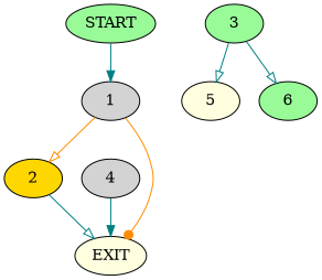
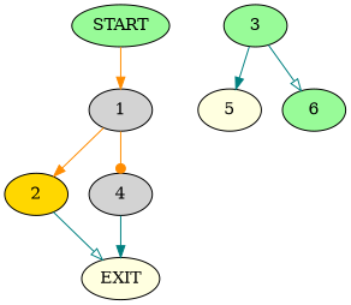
  digraph {
    node [fillcolor=palegreen style=filled]
    edge [arrowhead=onormal color=teal]
    n1 [label=START]
    1 [fillcolor=lightgrey]
    2 [fillcolor=gold]
    4 [fillcolor=lightgrey]
    n5 [fillcolor=lightyellow label=EXIT]
    5 [fillcolor=lightyellow]
    3
    6
-   n1 -> 1 [arrowhead=normal]
-   1 -> 2 [color=darkorange]
-   1 -> n5 [arrowhead=dot color=darkorange]
+   n1 -> 1 [arrowhead=normal color=darkorange]
+   1 -> 2 [arrowhead=normal color=darkorange]
+   1 -> 4 [arrowhead=dot color=darkorange]
    2 -> n5
    4 -> n5 [arrowhead=normal]
-   3 -> 5
+   3 -> 5 [arrowhead=normal]
    3 -> 6
  }
